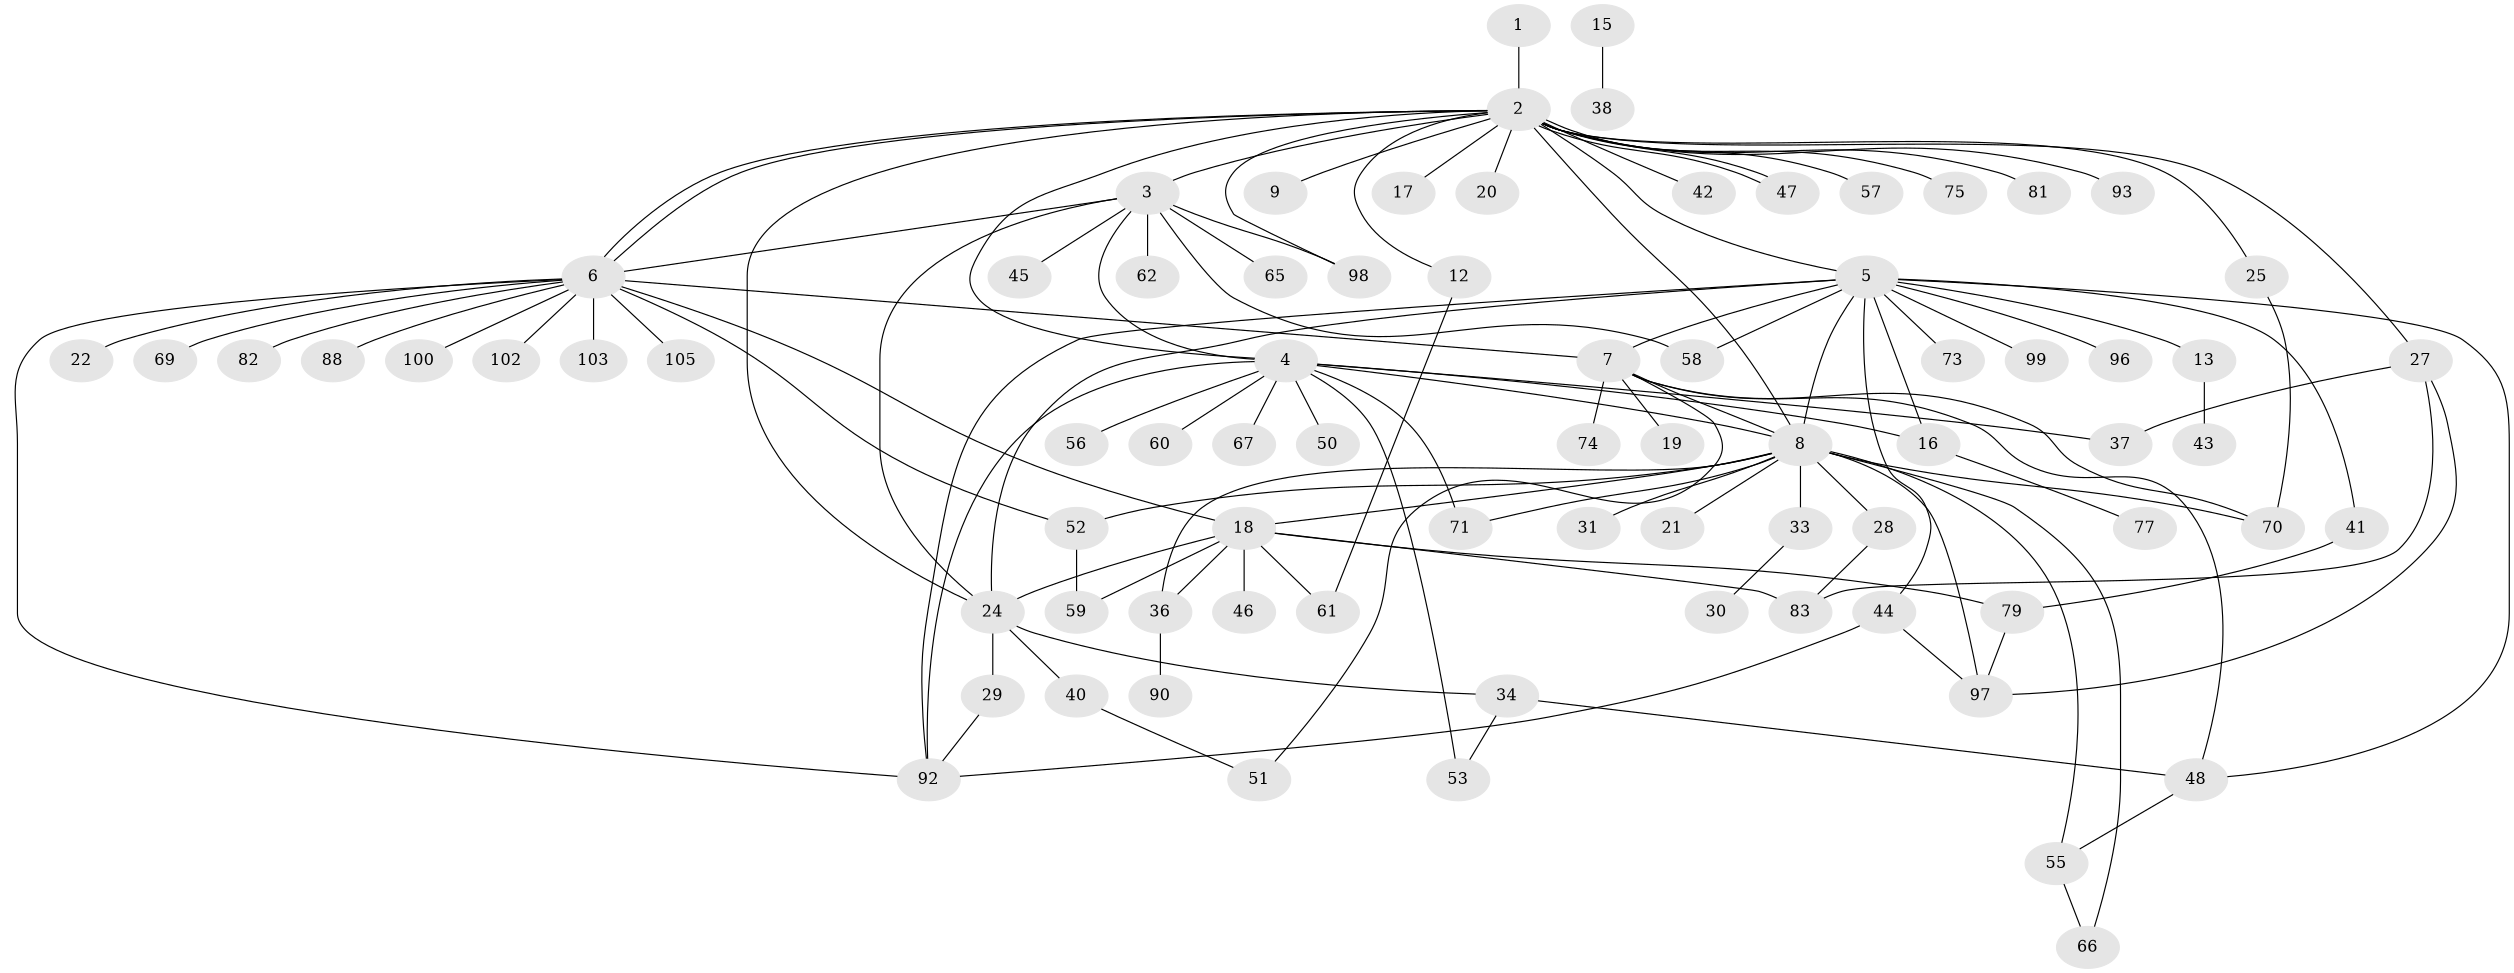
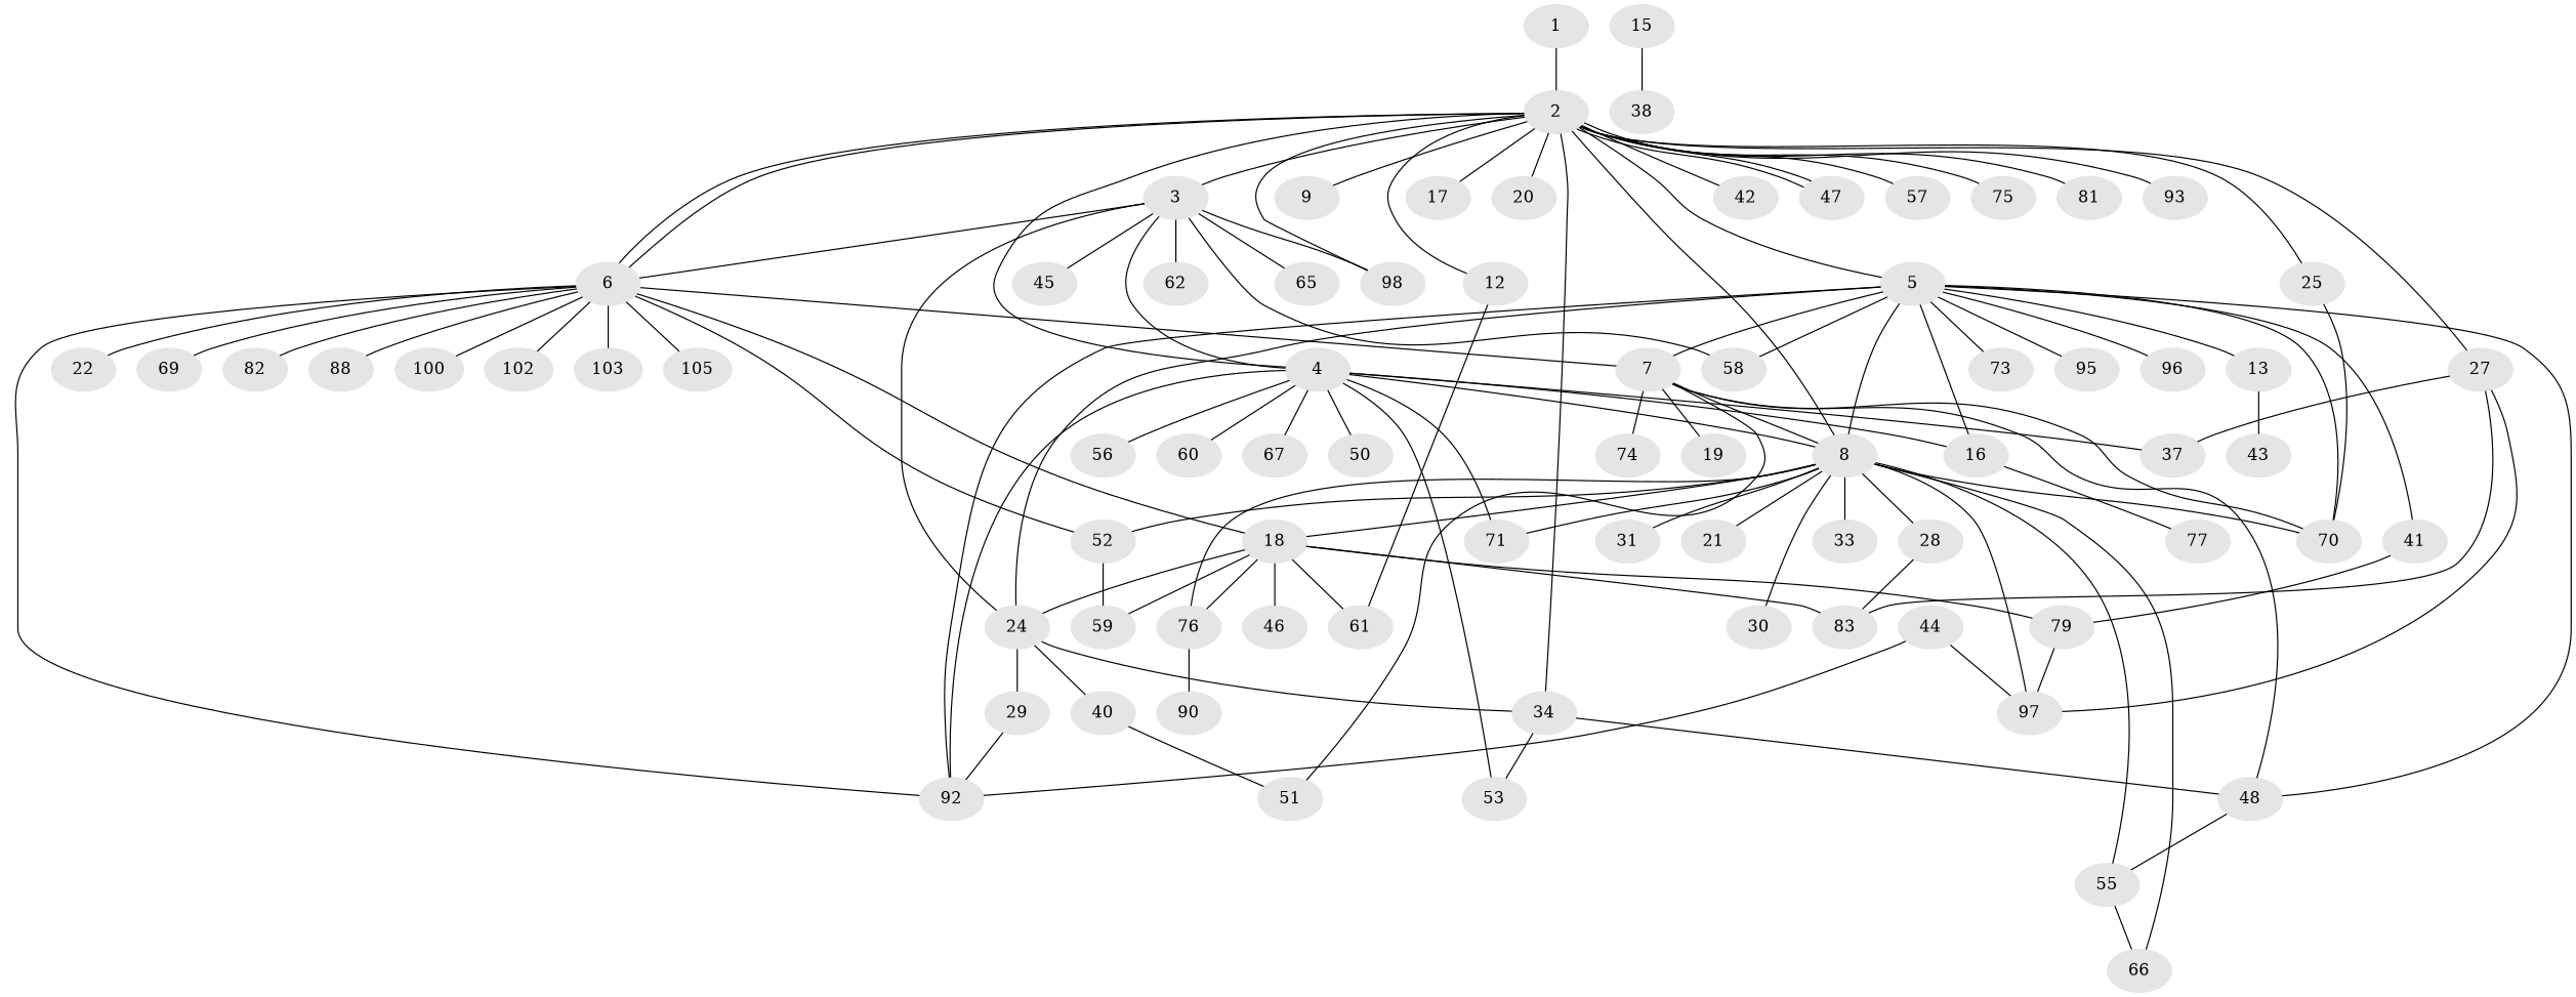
  graph {
    node [color=gray90 style=filled]
    2 [super="+87"]
    3 [super="+11"]
    4 [super="+35"]
    5 [super="+39"]
    6 [super="+26"]
    8 [super="+14"]
    9
    12
    17
    20 [super="+32"]
    25
    27 [super="+104"]
    34 [super="+80"]
    42
    47
    57
    75
    81
    93
    98
    1
    24 [super="+86"]
    45
    58
    62
    65
    16 [super="+85"]
    37
    50
    53 [super="+68"]
    56
    60
    67
    71 [super="+76"]
    92 [super="+94"]
    7 [super="+10"]
    13
    41 [super="+99"]
    44 [super="+54"]
    48 [super="+49"]
    73
-   95 [label=99]
+   95
    96
    18 [super="+89"]
    22
    52
    69
    82 [super="+101"]
    88
    100
    102
    103
    105
    70
    21
    28
    30
    31 [super="+72"]
    33 [super="+91"]
-   36 [super="+84"]
+   36 [super="+84" label=76]
    55 [super="+63"]
    66
    97
    61 [super="+78"]
    83
    29
    40 [super="+64"]
    77
    19
    51
    74
    43
    15 [super="+23"]
    38
    79
    46
    59
    90
    2 -- 3 [weight=2]
    2 -- 4
    2 -- 5
    2 -- 6
    2 -- 6
    2 -- 8
    2 -- 9
    2 -- 12
    2 -- 17
    2 -- 20 [weight=2]
    2 -- 25
    2 -- 27
-   2 -- 24
+   2 -- 34
    2 -- 42
    2 -- 47
    2 -- 47
    2 -- 57
    2 -- 75
    2 -- 81
    2 -- 93
    2 -- 98
    3 -- 4
    3 -- 6
    3 -- 98
    3 -- 24
    3 -- 45
    3 -- 58
    3 -- 62
    3 -- 65
    4 -- 8
    4 -- 16
    4 -- 37
    4 -- 50
    4 -- 53
    4 -- 56
    4 -- 60
    4 -- 67
    4 -- 71
    4 -- 92
    5 -- 8 [weight=2]
    5 -- 24
    5 -- 58
    5 -- 16
    5 -- 92
    5 -- 7
    5 -- 13
    5 -- 41
-   5 -- 44
+   5 -- 70
    5 -- 48
    5 -- 73
    5 -- 95
    5 -- 96
    6 -- 92
    6 -- 7
    6 -- 18
    6 -- 22
    6 -- 52
    6 -- 69
    6 -- 82
    6 -- 88
    6 -- 100
    6 -- 102
    6 -- 103
    6 -- 105
    8 -- 71
    8 -- 18
    8 -- 52
    8 -- 70
    8 -- 21
    8 -- 28
-   33 -- 30
+   8 -- 30
    8 -- 31
    8 -- 33
    8 -- 36
    8 -- 55
    8 -- 66
    8 -- 97
    12 -- 61
    25 -- 70
    27 -- 37
    27 -- 97
    27 -- 83
    34 -- 53
    34 -- 48
    1 -- 2
    24 -- 34
    24 -- 29
    24 -- 40
    16 -- 77
    7 -- 8
    7 -- 48
    7 -- 70
    7 -- 19
    7 -- 51
    7 -- 74
    13 -- 43
    41 -- 79
    44 -- 92
    44 -- 97
    48 -- 55
    18 -- 24
    18 -- 36
    18 -- 61
    18 -- 83
    18 -- 79
    18 -- 46
    18 -- 59
    52 -- 59
    28 -- 83
    36 -- 90
    55 -- 66
    29 -- 92
    40 -- 51
    15 -- 38
    79 -- 97
  }
